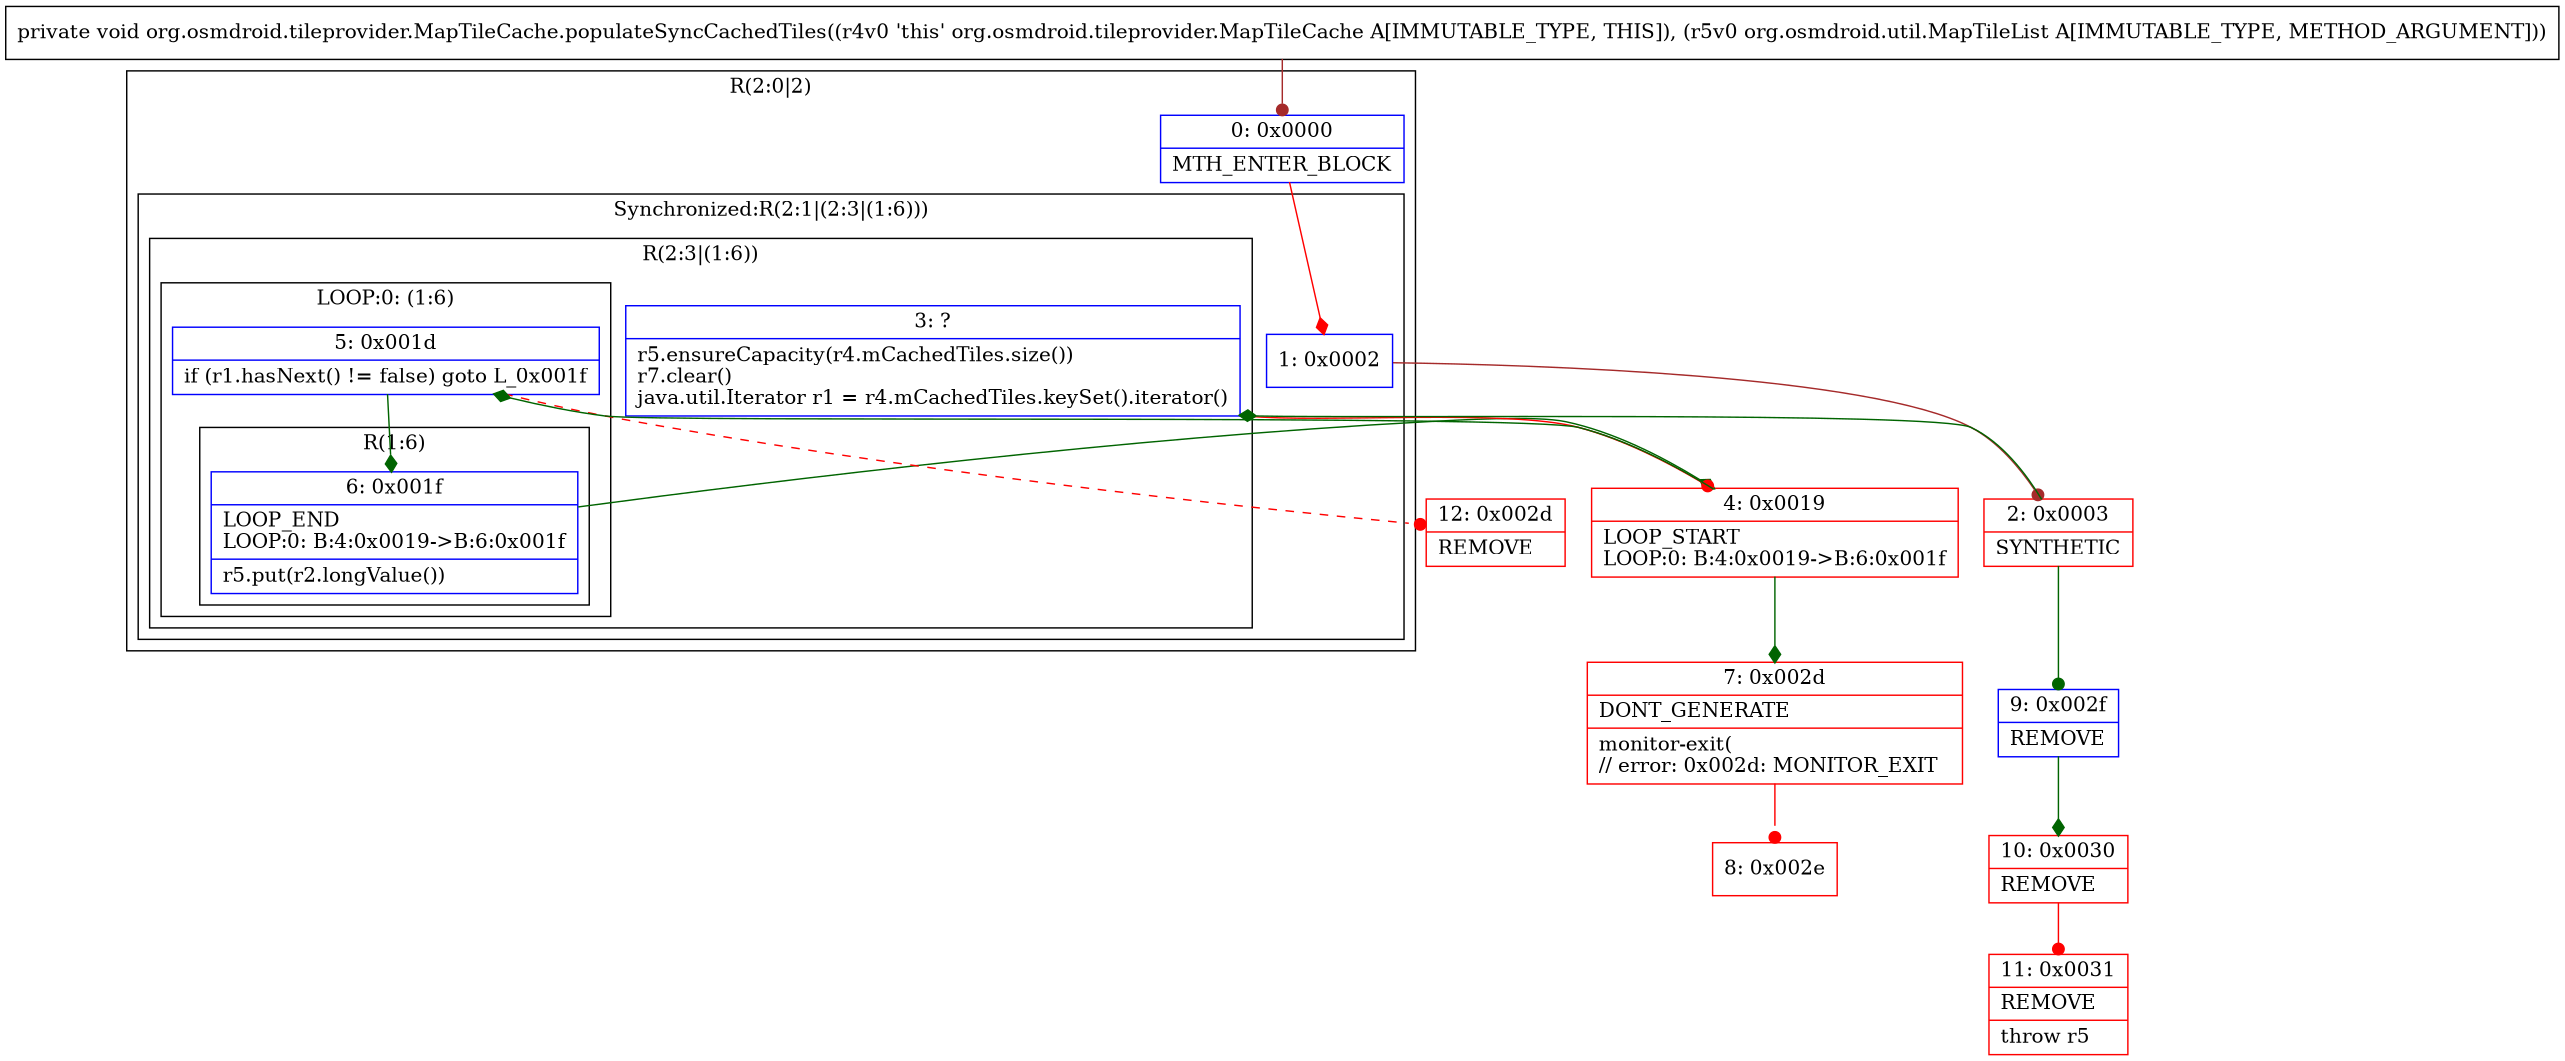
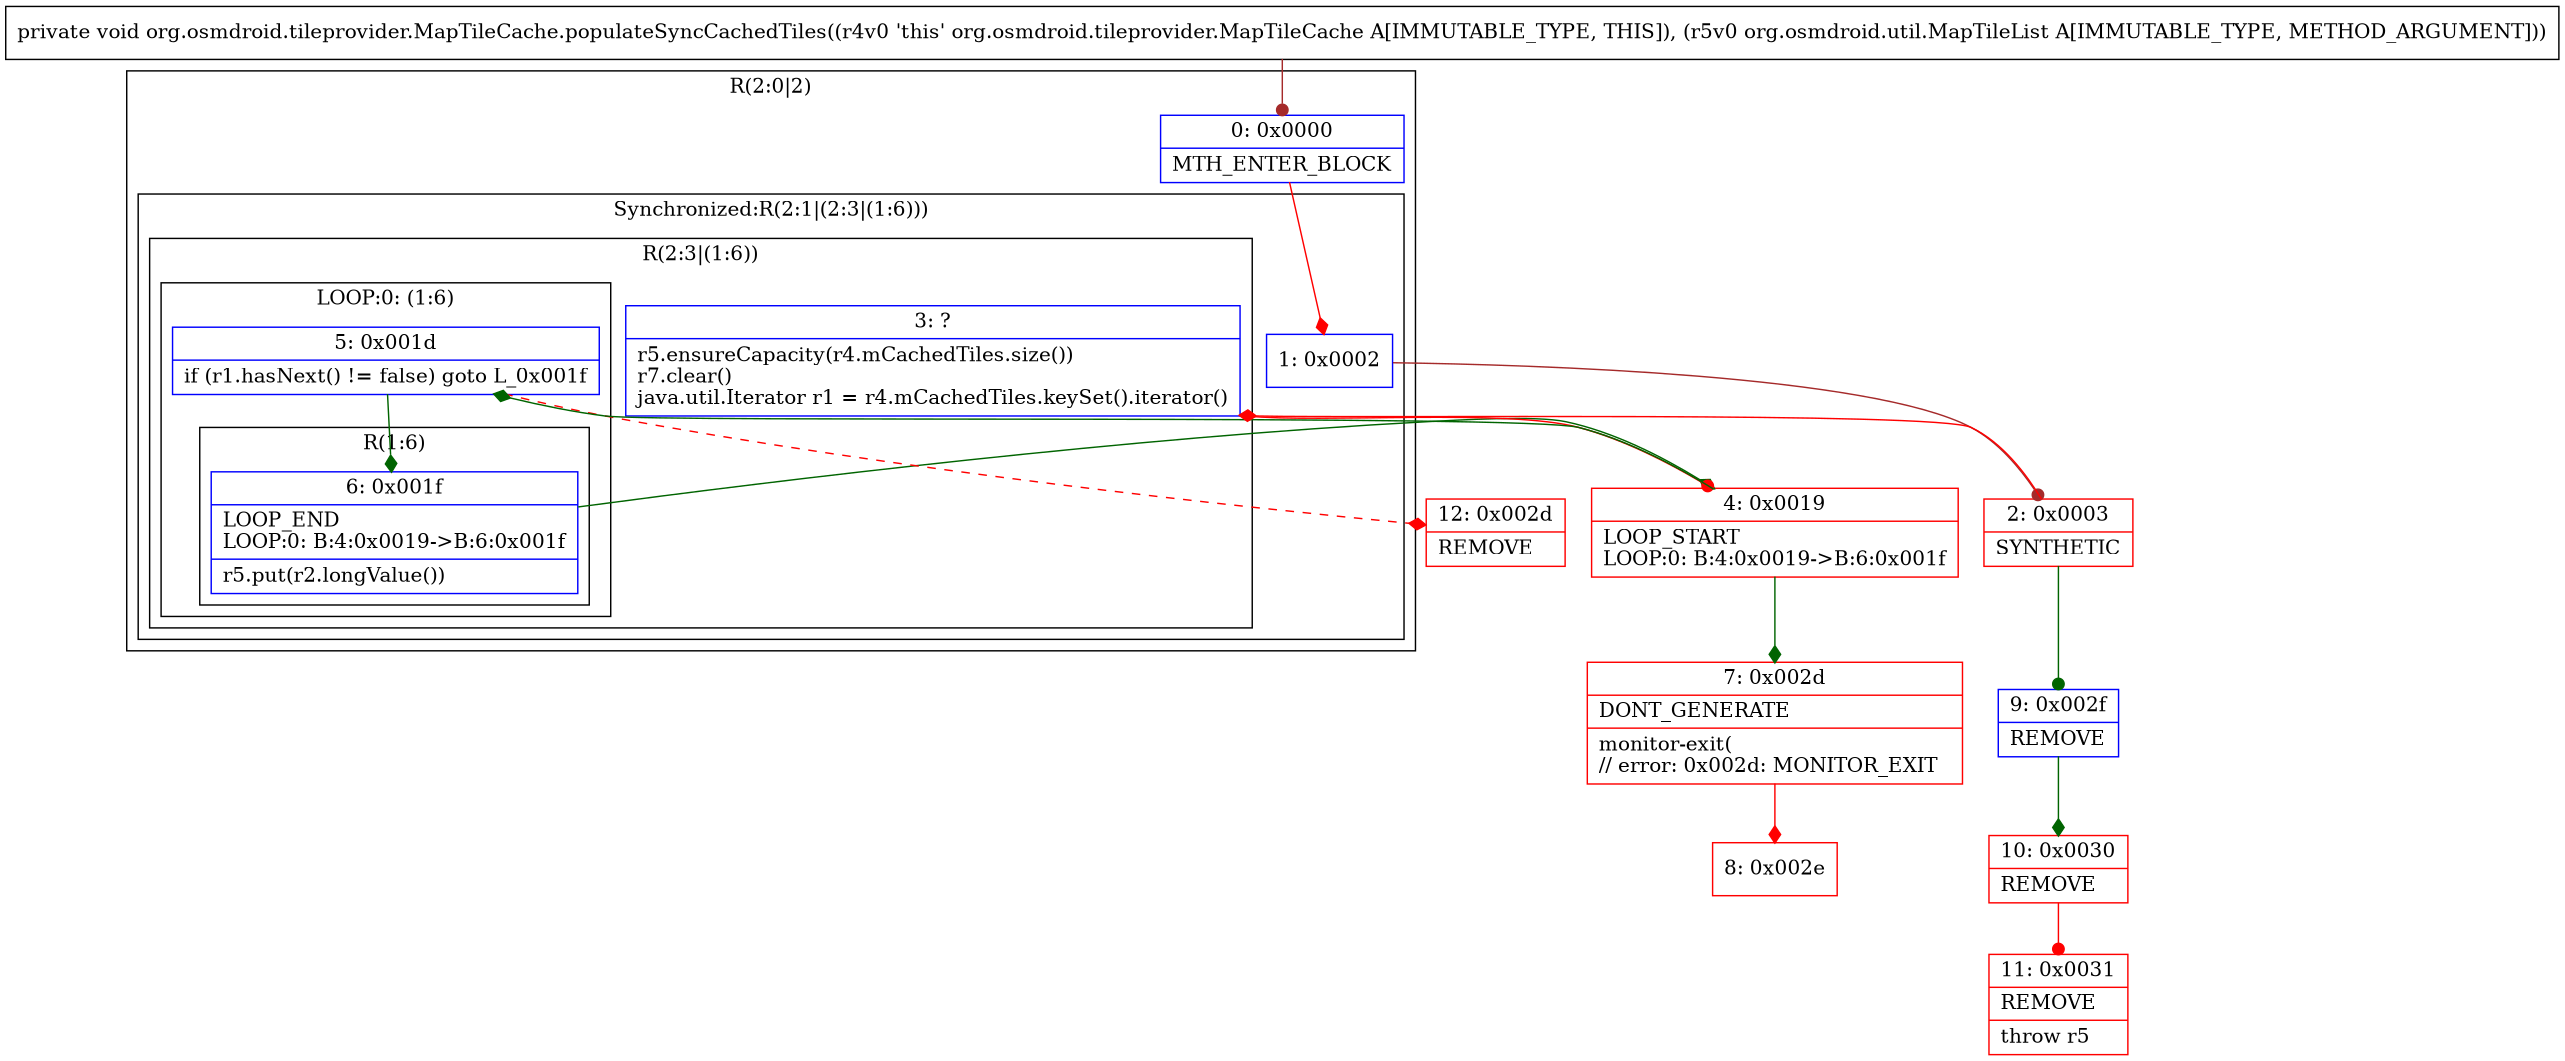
  digraph {
    fontname="DejaVu Serif"
    node [color=red fontname="DejaVu Serif" shape=record]
    edge [arrowhead=diamond color=darkgreen fontname="DejaVu Serif"]
    n1 [color=blue label="{6\:\ 0x001f|LOOP_END\lLOOP:0: B:4:0x0019\-\>B:6:0x001f\l|r5.put(r2.longValue())\l}"]
    n2 [color=blue label="{5\:\ 0x001d|if (r1.hasNext() != false) goto L_0x001f\l}"]
    n3 [color=blue label="{3\:\ ?|r5.ensureCapacity(r4.mCachedTiles.size())\lr7.clear()\ljava.util.Iterator r1 = r4.mCachedTiles.keySet().iterator()\l}"]
    n4 [color=blue label="{1\:\ 0x0002}"]
    n5 [color=blue label="{0\:\ 0x0000|MTH_ENTER_BLOCK\l}"]
    n6 [label="{4\:\ 0x0019|LOOP_START\lLOOP:0: B:4:0x0019\-\>B:6:0x001f\l}"]
    n7 [label="{12\:\ 0x002d|REMOVE\l}"]
    n8 [label="{2\:\ 0x0003|SYNTHETIC\l}"]
    n9 [color=blue label="{9\:\ 0x002f|REMOVE\l}"]
    n10 [label="{7\:\ 0x002d|DONT_GENERATE\l|monitor\-exit(\l\/\/ error: 0x002d: MONITOR_EXIT  \l}"]
    n11 [label="{10\:\ 0x0030|REMOVE\l}"]
    n12 [label="{8\:\ 0x002e}"]
    n13 [label="{11\:\ 0x0031|REMOVE\l|throw r5\l}"]
    n14 [label="{private void org.osmdroid.tileprovider.MapTileCache.populateSyncCachedTiles((r4v0 'this' org.osmdroid.tileprovider.MapTileCache A[IMMUTABLE_TYPE, THIS]), (r5v0 org.osmdroid.util.MapTileList A[IMMUTABLE_TYPE, METHOD_ARGUMENT])) }" color=""]
    subgraph cluster_1 {
      label="R(2:0|2)"
      n5
      subgraph cluster_2 {
        label="Synchronized:R(2:1|(2:3|(1:6)))"
        n4
        subgraph cluster_3 {
          label="R(2:3|(1:6))"
          n3
          subgraph cluster_4 {
            label="LOOP:0: (1:6)"
            n2
            subgraph cluster_5 {
              label="R(1:6)"
              n1
            }
          }
        }
      }
    }
    n1 -> n6
    n2 -> n1
-   n2 -> n7 [arrowhead=dot color=red style=dashed]
+   n2 -> n7 [color=red style=dashed]
    n3 -> n6 [arrowhead=dot color=red]
    n4 -> n8 [arrowhead=dot color=brown]
    n5 -> n4 [color=red]
    n6 -> n2
    n6 -> n10
-   n8 -> n3
+   n8 -> n3 [color=red]
    n8 -> n9 [arrowhead=dot]
    n9 -> n11
-   n10 -> n12 [arrowhead=dot color=red]
+   n10 -> n12 [color=red]
    n11 -> n13 [arrowhead=dot color=red]
    n14 -> n5 [arrowhead=dot color=brown]
  }
